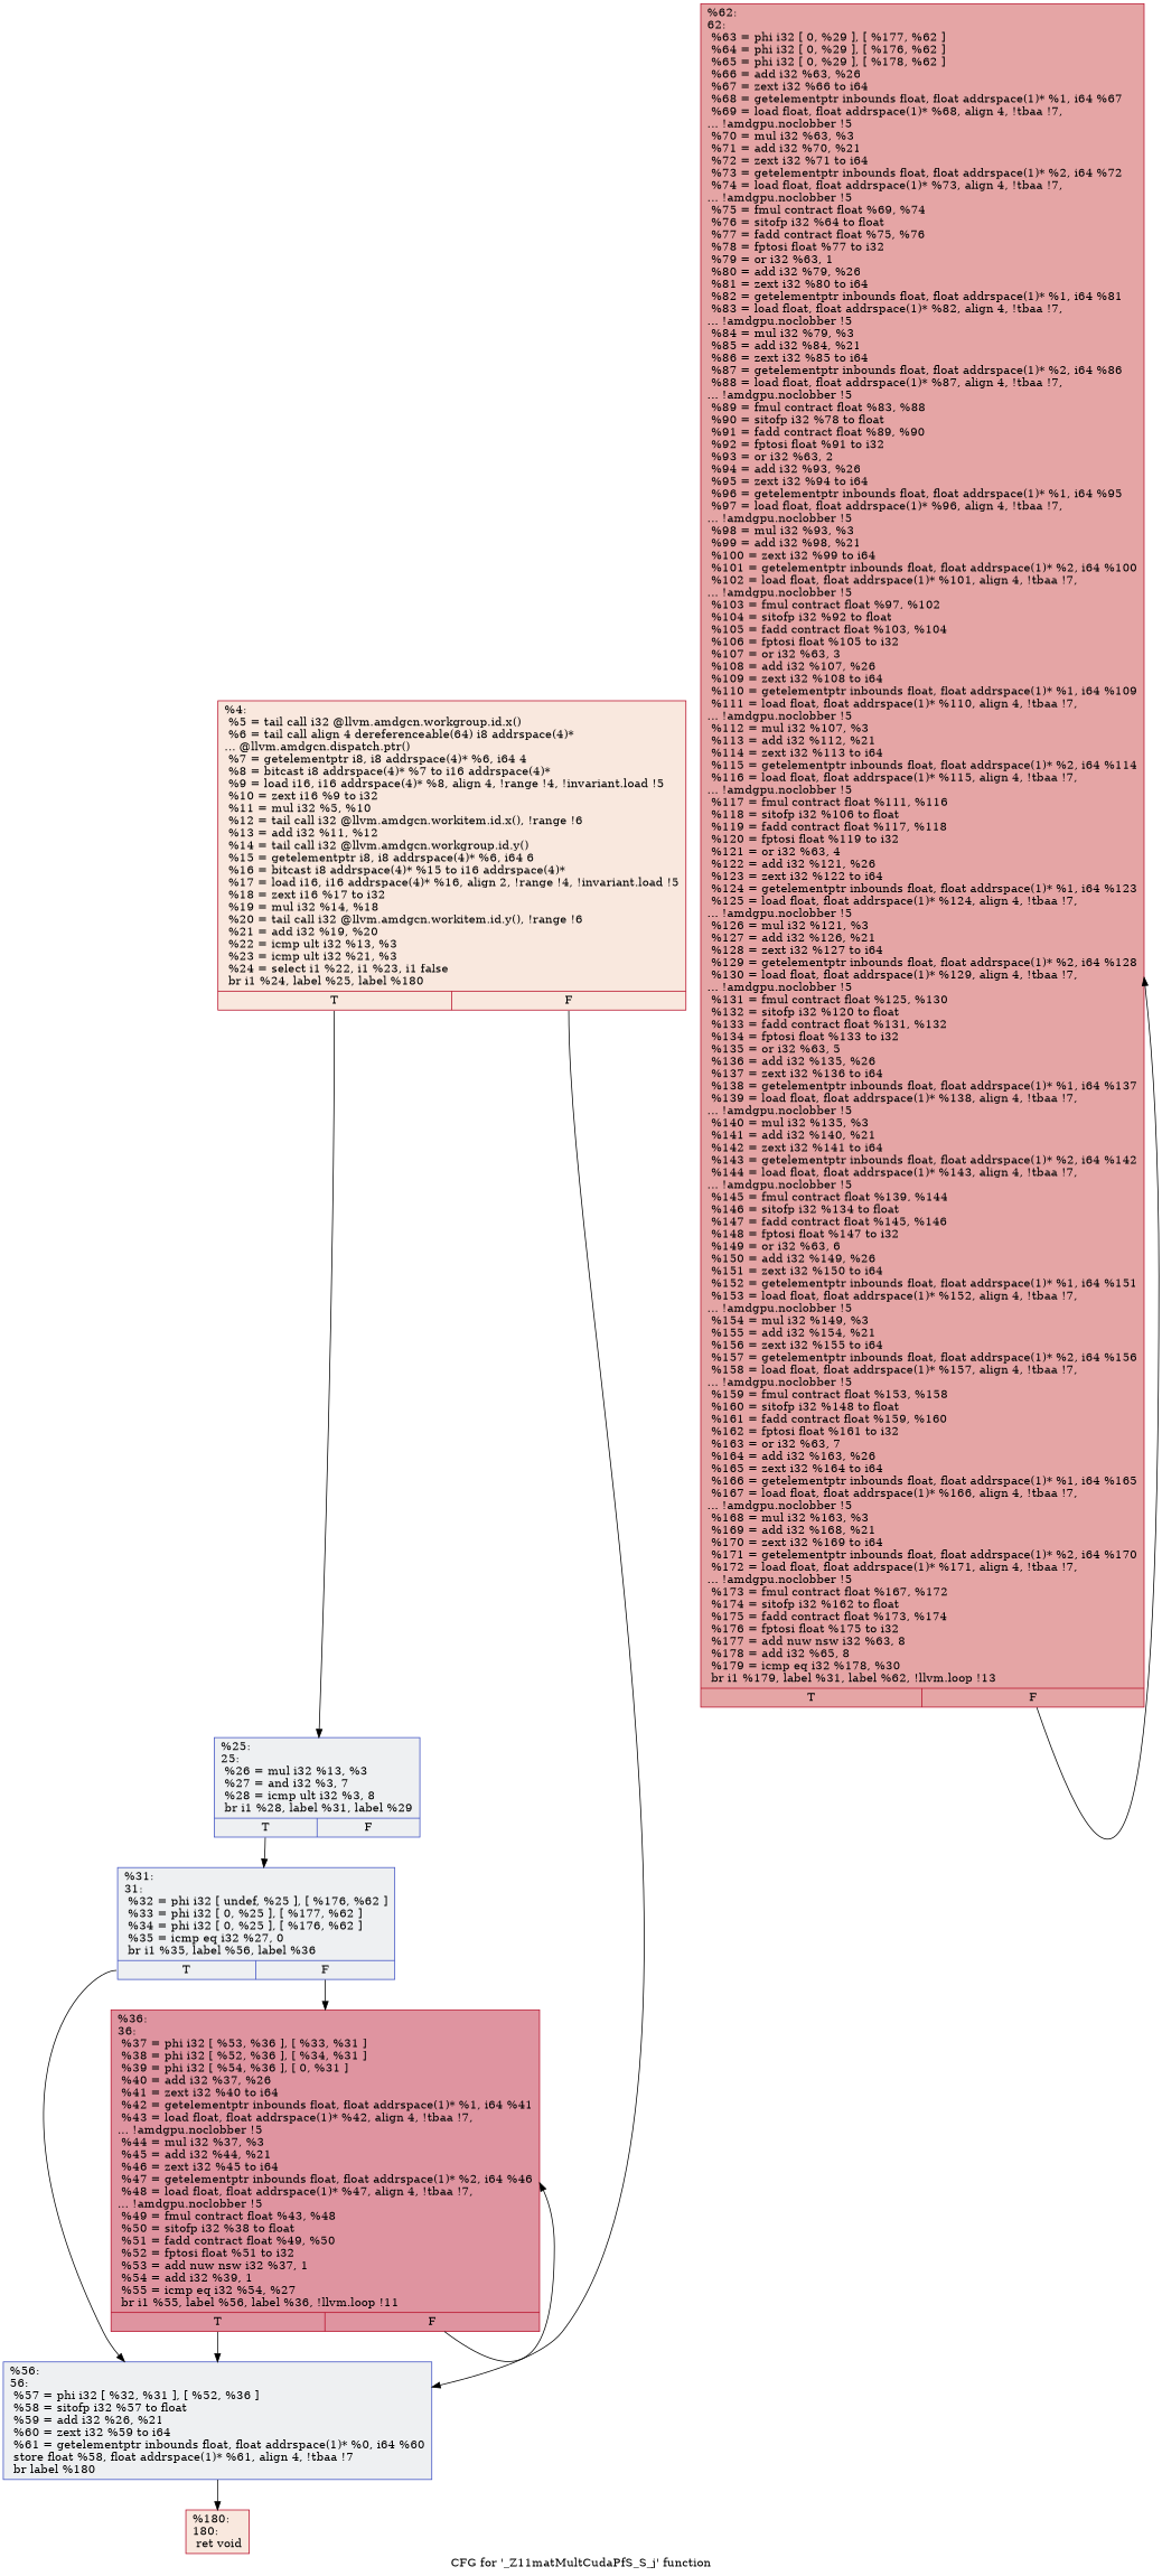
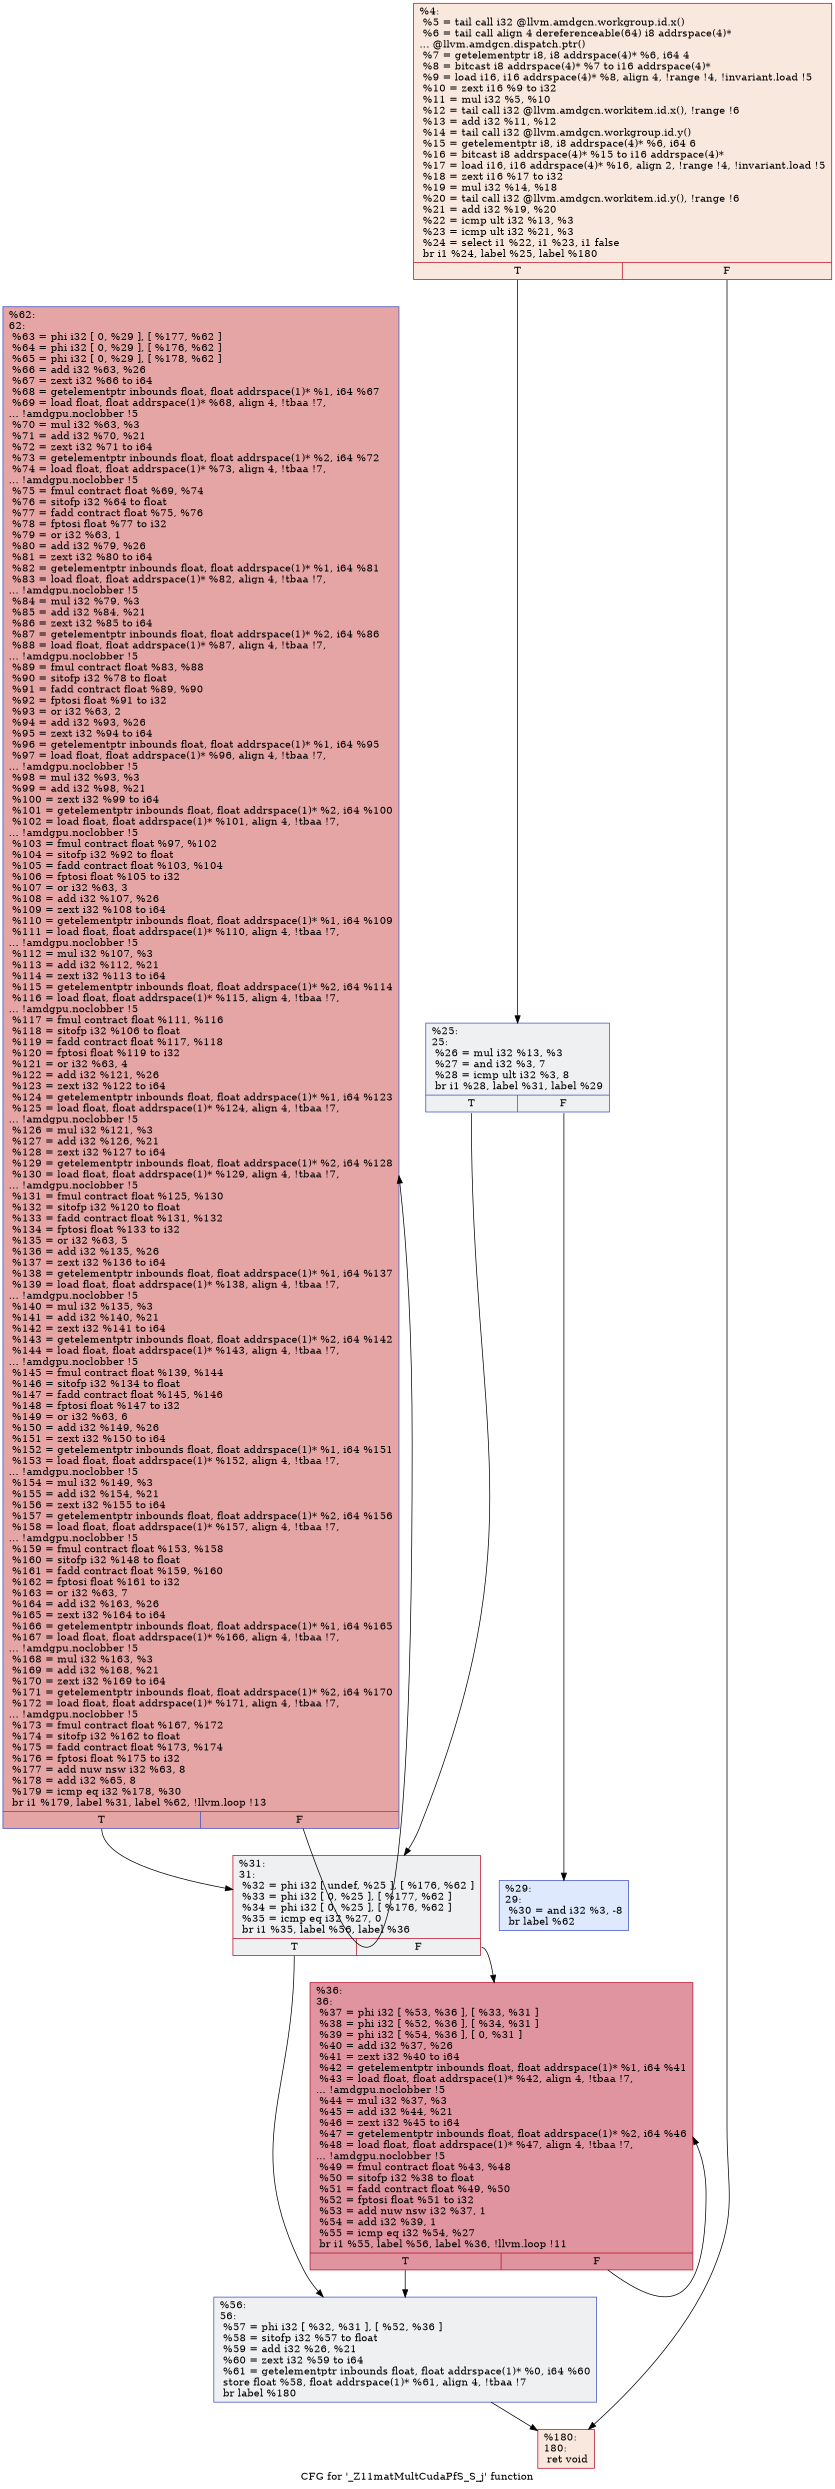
  digraph {
    label="CFG for '_Z11matMultCudaPfS_S_j' function"
    node [color="#b70d28ff" fillcolor="#d9dce170" shape=record style=filled]
    edge [tailport=s0]
    n1 [fillcolor="#f2cab570" label="{%4:\l  %5 = tail call i32 @llvm.amdgcn.workgroup.id.x()\l  %6 = tail call align 4 dereferenceable(64) i8 addrspace(4)*\l... @llvm.amdgcn.dispatch.ptr()\l  %7 = getelementptr i8, i8 addrspace(4)* %6, i64 4\l  %8 = bitcast i8 addrspace(4)* %7 to i16 addrspace(4)*\l  %9 = load i16, i16 addrspace(4)* %8, align 4, !range !4, !invariant.load !5\l  %10 = zext i16 %9 to i32\l  %11 = mul i32 %5, %10\l  %12 = tail call i32 @llvm.amdgcn.workitem.id.x(), !range !6\l  %13 = add i32 %11, %12\l  %14 = tail call i32 @llvm.amdgcn.workgroup.id.y()\l  %15 = getelementptr i8, i8 addrspace(4)* %6, i64 6\l  %16 = bitcast i8 addrspace(4)* %15 to i16 addrspace(4)*\l  %17 = load i16, i16 addrspace(4)* %16, align 2, !range !4, !invariant.load !5\l  %18 = zext i16 %17 to i32\l  %19 = mul i32 %14, %18\l  %20 = tail call i32 @llvm.amdgcn.workitem.id.y(), !range !6\l  %21 = add i32 %19, %20\l  %22 = icmp ult i32 %13, %3\l  %23 = icmp ult i32 %21, %3\l  %24 = select i1 %22, i1 %23, i1 false\l  br i1 %24, label %25, label %180\l|{<s0>T|<s1>F}}"]
    n2 [color="#3d50c3ff" label="{%25:\l25:                                               \l  %26 = mul i32 %13, %3\l  %27 = and i32 %3, 7\l  %28 = icmp ult i32 %3, 8\l  br i1 %28, label %31, label %29\l|{<s0>T|<s1>F}}"]
    n3 [fillcolor="#f2cab570" label="{%180:\l180:                                              \l  ret void\l}"]
-   n4 [color="#3d50c3ff" label="{%31:\l31:                                               \l  %32 = phi i32 [ undef, %25 ], [ %176, %62 ]\l  %33 = phi i32 [ 0, %25 ], [ %177, %62 ]\l  %34 = phi i32 [ 0, %25 ], [ %176, %62 ]\l  %35 = icmp eq i32 %27, 0\l  br i1 %35, label %56, label %36\l|{<s0>T|<s1>F}}"]
+   n4 [label="{%31:\l31:                                               \l  %32 = phi i32 [ undef, %25 ], [ %176, %62 ]\l  %33 = phi i32 [ 0, %25 ], [ %177, %62 ]\l  %34 = phi i32 [ 0, %25 ], [ %176, %62 ]\l  %35 = icmp eq i32 %27, 0\l  br i1 %35, label %56, label %36\l|{<s0>T|<s1>F}}"]
+   n5 [color="#3d50c3ff" fillcolor="#b5cdfa70" label="{%29:\l29:                                               \l  %30 = and i32 %3, -8\l  br label %62\l}"]
    n6 [color="#3d50c3ff" label="{%56:\l56:                                               \l  %57 = phi i32 [ %32, %31 ], [ %52, %36 ]\l  %58 = sitofp i32 %57 to float\l  %59 = add i32 %26, %21\l  %60 = zext i32 %59 to i64\l  %61 = getelementptr inbounds float, float addrspace(1)* %0, i64 %60\l  store float %58, float addrspace(1)* %61, align 4, !tbaa !7\l  br label %180\l}"]
    n7 [fillcolor="#b70d2870" label="{%36:\l36:                                               \l  %37 = phi i32 [ %53, %36 ], [ %33, %31 ]\l  %38 = phi i32 [ %52, %36 ], [ %34, %31 ]\l  %39 = phi i32 [ %54, %36 ], [ 0, %31 ]\l  %40 = add i32 %37, %26\l  %41 = zext i32 %40 to i64\l  %42 = getelementptr inbounds float, float addrspace(1)* %1, i64 %41\l  %43 = load float, float addrspace(1)* %42, align 4, !tbaa !7,\l... !amdgpu.noclobber !5\l  %44 = mul i32 %37, %3\l  %45 = add i32 %44, %21\l  %46 = zext i32 %45 to i64\l  %47 = getelementptr inbounds float, float addrspace(1)* %2, i64 %46\l  %48 = load float, float addrspace(1)* %47, align 4, !tbaa !7,\l... !amdgpu.noclobber !5\l  %49 = fmul contract float %43, %48\l  %50 = sitofp i32 %38 to float\l  %51 = fadd contract float %49, %50\l  %52 = fptosi float %51 to i32\l  %53 = add nuw nsw i32 %37, 1\l  %54 = add i32 %39, 1\l  %55 = icmp eq i32 %54, %27\l  br i1 %55, label %56, label %36, !llvm.loop !11\l|{<s0>T|<s1>F}}"]
-   n8 [fillcolor="#c5333470" label="{%62:\l62:                                               \l  %63 = phi i32 [ 0, %29 ], [ %177, %62 ]\l  %64 = phi i32 [ 0, %29 ], [ %176, %62 ]\l  %65 = phi i32 [ 0, %29 ], [ %178, %62 ]\l  %66 = add i32 %63, %26\l  %67 = zext i32 %66 to i64\l  %68 = getelementptr inbounds float, float addrspace(1)* %1, i64 %67\l  %69 = load float, float addrspace(1)* %68, align 4, !tbaa !7,\l... !amdgpu.noclobber !5\l  %70 = mul i32 %63, %3\l  %71 = add i32 %70, %21\l  %72 = zext i32 %71 to i64\l  %73 = getelementptr inbounds float, float addrspace(1)* %2, i64 %72\l  %74 = load float, float addrspace(1)* %73, align 4, !tbaa !7,\l... !amdgpu.noclobber !5\l  %75 = fmul contract float %69, %74\l  %76 = sitofp i32 %64 to float\l  %77 = fadd contract float %75, %76\l  %78 = fptosi float %77 to i32\l  %79 = or i32 %63, 1\l  %80 = add i32 %79, %26\l  %81 = zext i32 %80 to i64\l  %82 = getelementptr inbounds float, float addrspace(1)* %1, i64 %81\l  %83 = load float, float addrspace(1)* %82, align 4, !tbaa !7,\l... !amdgpu.noclobber !5\l  %84 = mul i32 %79, %3\l  %85 = add i32 %84, %21\l  %86 = zext i32 %85 to i64\l  %87 = getelementptr inbounds float, float addrspace(1)* %2, i64 %86\l  %88 = load float, float addrspace(1)* %87, align 4, !tbaa !7,\l... !amdgpu.noclobber !5\l  %89 = fmul contract float %83, %88\l  %90 = sitofp i32 %78 to float\l  %91 = fadd contract float %89, %90\l  %92 = fptosi float %91 to i32\l  %93 = or i32 %63, 2\l  %94 = add i32 %93, %26\l  %95 = zext i32 %94 to i64\l  %96 = getelementptr inbounds float, float addrspace(1)* %1, i64 %95\l  %97 = load float, float addrspace(1)* %96, align 4, !tbaa !7,\l... !amdgpu.noclobber !5\l  %98 = mul i32 %93, %3\l  %99 = add i32 %98, %21\l  %100 = zext i32 %99 to i64\l  %101 = getelementptr inbounds float, float addrspace(1)* %2, i64 %100\l  %102 = load float, float addrspace(1)* %101, align 4, !tbaa !7,\l... !amdgpu.noclobber !5\l  %103 = fmul contract float %97, %102\l  %104 = sitofp i32 %92 to float\l  %105 = fadd contract float %103, %104\l  %106 = fptosi float %105 to i32\l  %107 = or i32 %63, 3\l  %108 = add i32 %107, %26\l  %109 = zext i32 %108 to i64\l  %110 = getelementptr inbounds float, float addrspace(1)* %1, i64 %109\l  %111 = load float, float addrspace(1)* %110, align 4, !tbaa !7,\l... !amdgpu.noclobber !5\l  %112 = mul i32 %107, %3\l  %113 = add i32 %112, %21\l  %114 = zext i32 %113 to i64\l  %115 = getelementptr inbounds float, float addrspace(1)* %2, i64 %114\l  %116 = load float, float addrspace(1)* %115, align 4, !tbaa !7,\l... !amdgpu.noclobber !5\l  %117 = fmul contract float %111, %116\l  %118 = sitofp i32 %106 to float\l  %119 = fadd contract float %117, %118\l  %120 = fptosi float %119 to i32\l  %121 = or i32 %63, 4\l  %122 = add i32 %121, %26\l  %123 = zext i32 %122 to i64\l  %124 = getelementptr inbounds float, float addrspace(1)* %1, i64 %123\l  %125 = load float, float addrspace(1)* %124, align 4, !tbaa !7,\l... !amdgpu.noclobber !5\l  %126 = mul i32 %121, %3\l  %127 = add i32 %126, %21\l  %128 = zext i32 %127 to i64\l  %129 = getelementptr inbounds float, float addrspace(1)* %2, i64 %128\l  %130 = load float, float addrspace(1)* %129, align 4, !tbaa !7,\l... !amdgpu.noclobber !5\l  %131 = fmul contract float %125, %130\l  %132 = sitofp i32 %120 to float\l  %133 = fadd contract float %131, %132\l  %134 = fptosi float %133 to i32\l  %135 = or i32 %63, 5\l  %136 = add i32 %135, %26\l  %137 = zext i32 %136 to i64\l  %138 = getelementptr inbounds float, float addrspace(1)* %1, i64 %137\l  %139 = load float, float addrspace(1)* %138, align 4, !tbaa !7,\l... !amdgpu.noclobber !5\l  %140 = mul i32 %135, %3\l  %141 = add i32 %140, %21\l  %142 = zext i32 %141 to i64\l  %143 = getelementptr inbounds float, float addrspace(1)* %2, i64 %142\l  %144 = load float, float addrspace(1)* %143, align 4, !tbaa !7,\l... !amdgpu.noclobber !5\l  %145 = fmul contract float %139, %144\l  %146 = sitofp i32 %134 to float\l  %147 = fadd contract float %145, %146\l  %148 = fptosi float %147 to i32\l  %149 = or i32 %63, 6\l  %150 = add i32 %149, %26\l  %151 = zext i32 %150 to i64\l  %152 = getelementptr inbounds float, float addrspace(1)* %1, i64 %151\l  %153 = load float, float addrspace(1)* %152, align 4, !tbaa !7,\l... !amdgpu.noclobber !5\l  %154 = mul i32 %149, %3\l  %155 = add i32 %154, %21\l  %156 = zext i32 %155 to i64\l  %157 = getelementptr inbounds float, float addrspace(1)* %2, i64 %156\l  %158 = load float, float addrspace(1)* %157, align 4, !tbaa !7,\l... !amdgpu.noclobber !5\l  %159 = fmul contract float %153, %158\l  %160 = sitofp i32 %148 to float\l  %161 = fadd contract float %159, %160\l  %162 = fptosi float %161 to i32\l  %163 = or i32 %63, 7\l  %164 = add i32 %163, %26\l  %165 = zext i32 %164 to i64\l  %166 = getelementptr inbounds float, float addrspace(1)* %1, i64 %165\l  %167 = load float, float addrspace(1)* %166, align 4, !tbaa !7,\l... !amdgpu.noclobber !5\l  %168 = mul i32 %163, %3\l  %169 = add i32 %168, %21\l  %170 = zext i32 %169 to i64\l  %171 = getelementptr inbounds float, float addrspace(1)* %2, i64 %170\l  %172 = load float, float addrspace(1)* %171, align 4, !tbaa !7,\l... !amdgpu.noclobber !5\l  %173 = fmul contract float %167, %172\l  %174 = sitofp i32 %162 to float\l  %175 = fadd contract float %173, %174\l  %176 = fptosi float %175 to i32\l  %177 = add nuw nsw i32 %63, 8\l  %178 = add i32 %65, 8\l  %179 = icmp eq i32 %178, %30\l  br i1 %179, label %31, label %62, !llvm.loop !13\l|{<s0>T|<s1>F}}"]
+   n8 [color="#3d50c3ff" fillcolor="#c5333470" label="{%62:\l62:                                               \l  %63 = phi i32 [ 0, %29 ], [ %177, %62 ]\l  %64 = phi i32 [ 0, %29 ], [ %176, %62 ]\l  %65 = phi i32 [ 0, %29 ], [ %178, %62 ]\l  %66 = add i32 %63, %26\l  %67 = zext i32 %66 to i64\l  %68 = getelementptr inbounds float, float addrspace(1)* %1, i64 %67\l  %69 = load float, float addrspace(1)* %68, align 4, !tbaa !7,\l... !amdgpu.noclobber !5\l  %70 = mul i32 %63, %3\l  %71 = add i32 %70, %21\l  %72 = zext i32 %71 to i64\l  %73 = getelementptr inbounds float, float addrspace(1)* %2, i64 %72\l  %74 = load float, float addrspace(1)* %73, align 4, !tbaa !7,\l... !amdgpu.noclobber !5\l  %75 = fmul contract float %69, %74\l  %76 = sitofp i32 %64 to float\l  %77 = fadd contract float %75, %76\l  %78 = fptosi float %77 to i32\l  %79 = or i32 %63, 1\l  %80 = add i32 %79, %26\l  %81 = zext i32 %80 to i64\l  %82 = getelementptr inbounds float, float addrspace(1)* %1, i64 %81\l  %83 = load float, float addrspace(1)* %82, align 4, !tbaa !7,\l... !amdgpu.noclobber !5\l  %84 = mul i32 %79, %3\l  %85 = add i32 %84, %21\l  %86 = zext i32 %85 to i64\l  %87 = getelementptr inbounds float, float addrspace(1)* %2, i64 %86\l  %88 = load float, float addrspace(1)* %87, align 4, !tbaa !7,\l... !amdgpu.noclobber !5\l  %89 = fmul contract float %83, %88\l  %90 = sitofp i32 %78 to float\l  %91 = fadd contract float %89, %90\l  %92 = fptosi float %91 to i32\l  %93 = or i32 %63, 2\l  %94 = add i32 %93, %26\l  %95 = zext i32 %94 to i64\l  %96 = getelementptr inbounds float, float addrspace(1)* %1, i64 %95\l  %97 = load float, float addrspace(1)* %96, align 4, !tbaa !7,\l... !amdgpu.noclobber !5\l  %98 = mul i32 %93, %3\l  %99 = add i32 %98, %21\l  %100 = zext i32 %99 to i64\l  %101 = getelementptr inbounds float, float addrspace(1)* %2, i64 %100\l  %102 = load float, float addrspace(1)* %101, align 4, !tbaa !7,\l... !amdgpu.noclobber !5\l  %103 = fmul contract float %97, %102\l  %104 = sitofp i32 %92 to float\l  %105 = fadd contract float %103, %104\l  %106 = fptosi float %105 to i32\l  %107 = or i32 %63, 3\l  %108 = add i32 %107, %26\l  %109 = zext i32 %108 to i64\l  %110 = getelementptr inbounds float, float addrspace(1)* %1, i64 %109\l  %111 = load float, float addrspace(1)* %110, align 4, !tbaa !7,\l... !amdgpu.noclobber !5\l  %112 = mul i32 %107, %3\l  %113 = add i32 %112, %21\l  %114 = zext i32 %113 to i64\l  %115 = getelementptr inbounds float, float addrspace(1)* %2, i64 %114\l  %116 = load float, float addrspace(1)* %115, align 4, !tbaa !7,\l... !amdgpu.noclobber !5\l  %117 = fmul contract float %111, %116\l  %118 = sitofp i32 %106 to float\l  %119 = fadd contract float %117, %118\l  %120 = fptosi float %119 to i32\l  %121 = or i32 %63, 4\l  %122 = add i32 %121, %26\l  %123 = zext i32 %122 to i64\l  %124 = getelementptr inbounds float, float addrspace(1)* %1, i64 %123\l  %125 = load float, float addrspace(1)* %124, align 4, !tbaa !7,\l... !amdgpu.noclobber !5\l  %126 = mul i32 %121, %3\l  %127 = add i32 %126, %21\l  %128 = zext i32 %127 to i64\l  %129 = getelementptr inbounds float, float addrspace(1)* %2, i64 %128\l  %130 = load float, float addrspace(1)* %129, align 4, !tbaa !7,\l... !amdgpu.noclobber !5\l  %131 = fmul contract float %125, %130\l  %132 = sitofp i32 %120 to float\l  %133 = fadd contract float %131, %132\l  %134 = fptosi float %133 to i32\l  %135 = or i32 %63, 5\l  %136 = add i32 %135, %26\l  %137 = zext i32 %136 to i64\l  %138 = getelementptr inbounds float, float addrspace(1)* %1, i64 %137\l  %139 = load float, float addrspace(1)* %138, align 4, !tbaa !7,\l... !amdgpu.noclobber !5\l  %140 = mul i32 %135, %3\l  %141 = add i32 %140, %21\l  %142 = zext i32 %141 to i64\l  %143 = getelementptr inbounds float, float addrspace(1)* %2, i64 %142\l  %144 = load float, float addrspace(1)* %143, align 4, !tbaa !7,\l... !amdgpu.noclobber !5\l  %145 = fmul contract float %139, %144\l  %146 = sitofp i32 %134 to float\l  %147 = fadd contract float %145, %146\l  %148 = fptosi float %147 to i32\l  %149 = or i32 %63, 6\l  %150 = add i32 %149, %26\l  %151 = zext i32 %150 to i64\l  %152 = getelementptr inbounds float, float addrspace(1)* %1, i64 %151\l  %153 = load float, float addrspace(1)* %152, align 4, !tbaa !7,\l... !amdgpu.noclobber !5\l  %154 = mul i32 %149, %3\l  %155 = add i32 %154, %21\l  %156 = zext i32 %155 to i64\l  %157 = getelementptr inbounds float, float addrspace(1)* %2, i64 %156\l  %158 = load float, float addrspace(1)* %157, align 4, !tbaa !7,\l... !amdgpu.noclobber !5\l  %159 = fmul contract float %153, %158\l  %160 = sitofp i32 %148 to float\l  %161 = fadd contract float %159, %160\l  %162 = fptosi float %161 to i32\l  %163 = or i32 %63, 7\l  %164 = add i32 %163, %26\l  %165 = zext i32 %164 to i64\l  %166 = getelementptr inbounds float, float addrspace(1)* %1, i64 %165\l  %167 = load float, float addrspace(1)* %166, align 4, !tbaa !7,\l... !amdgpu.noclobber !5\l  %168 = mul i32 %163, %3\l  %169 = add i32 %168, %21\l  %170 = zext i32 %169 to i64\l  %171 = getelementptr inbounds float, float addrspace(1)* %2, i64 %170\l  %172 = load float, float addrspace(1)* %171, align 4, !tbaa !7,\l... !amdgpu.noclobber !5\l  %173 = fmul contract float %167, %172\l  %174 = sitofp i32 %162 to float\l  %175 = fadd contract float %173, %174\l  %176 = fptosi float %175 to i32\l  %177 = add nuw nsw i32 %63, 8\l  %178 = add i32 %65, 8\l  %179 = icmp eq i32 %178, %30\l  br i1 %179, label %31, label %62, !llvm.loop !13\l|{<s0>T|<s1>F}}"]
    n1 -> n2
-   n1 -> n6 [tailport=s1]
+   n1 -> n3 [tailport=s1]
    n2 -> n4
+   n2 -> n5 [tailport=s1]
    n4 -> n6
    n4 -> n7 [tailport=s1]
    n6 -> n3
    n7 -> n6
    n7 -> n7 [tailport=s1]
+   n8 -> n4
    n8 -> n8 [tailport=s1]
  }
